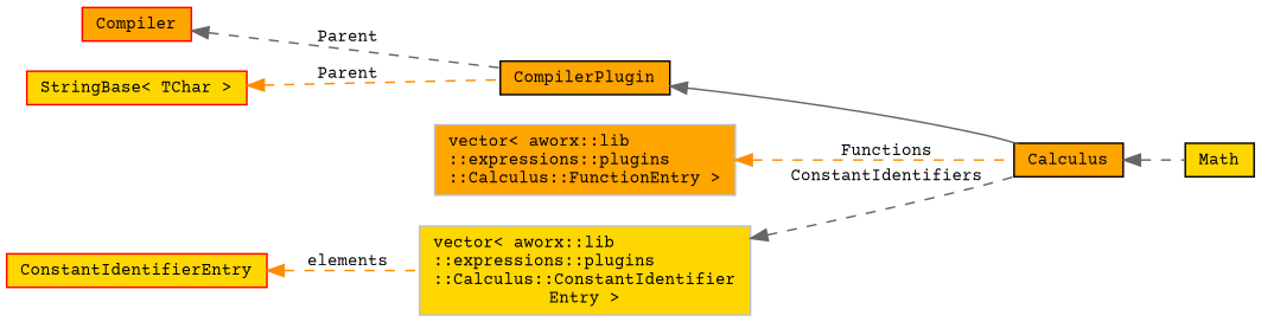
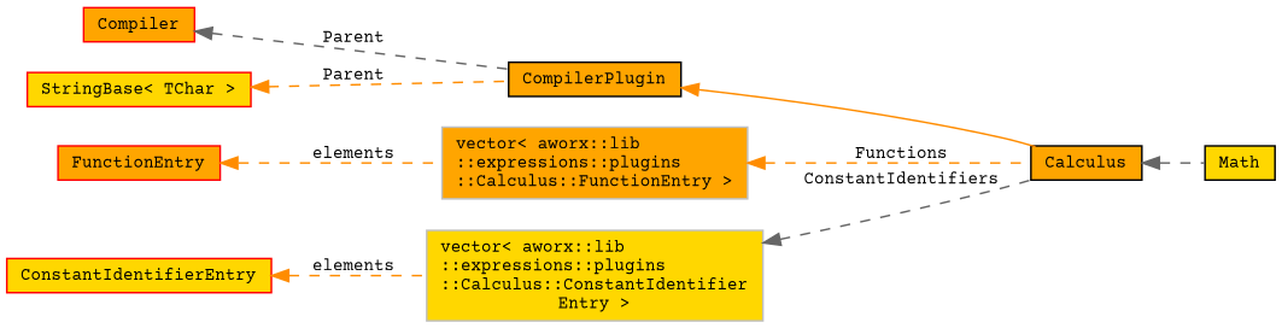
  digraph {
    fontname="Courier Prime"
    rankdir=LR
    node [color=red fillcolor=orange fontname="Courier Prime" fontsize=10 shape=record style=filled]
    edge [color=gray40 dir=back fontname="Courier Prime" fontsize=10 labelfontname=Helvetica labelfontsize=10 style=dashed]
    n1 [color=black fillcolor=gold fontcolor=black height=0.2 label=Math width=0.4]
    n2 [color=black height=0.2 label=Calculus width=0.4]
    n3 [color=black height=0.2 label=CompilerPlugin width=0.4]
    n4 [height=0.2 label=Compiler width=0.4]
    n5 [fillcolor=gold height=0.2 label="StringBase\< TChar \>" width=0.4]
    n6 [color=grey75 height=0.2 label="vector\< aworx::lib\l::expressions::plugins\l::Calculus::FunctionEntry \>" width=0.4]
+   n7 [height=0.2 label=FunctionEntry width=0.4]
    n8 [color=grey75 fillcolor=gold height=0.2 label="vector\< aworx::lib\l::expressions::plugins\l::Calculus::ConstantIdentifier\lEntry \>" width=0.4]
    n9 [fillcolor=gold height=0.2 label=ConstantIdentifierEntry width=0.4]
    n2 -> n1
-   n3 -> n2 [style=solid]
+   n3 -> n2 [color=darkorange style=solid]
    n4 -> n3 [label=" Parent"]
    n5 -> n3 [color=darkorange label=" Parent"]
    n6 -> n2 [color=darkorange label=" Functions"]
+   n7 -> n6 [color=darkorange label=" elements"]
    n8 -> n2 [label=" ConstantIdentifiers"]
    n9 -> n8 [color=darkorange label=" elements"]
  }
